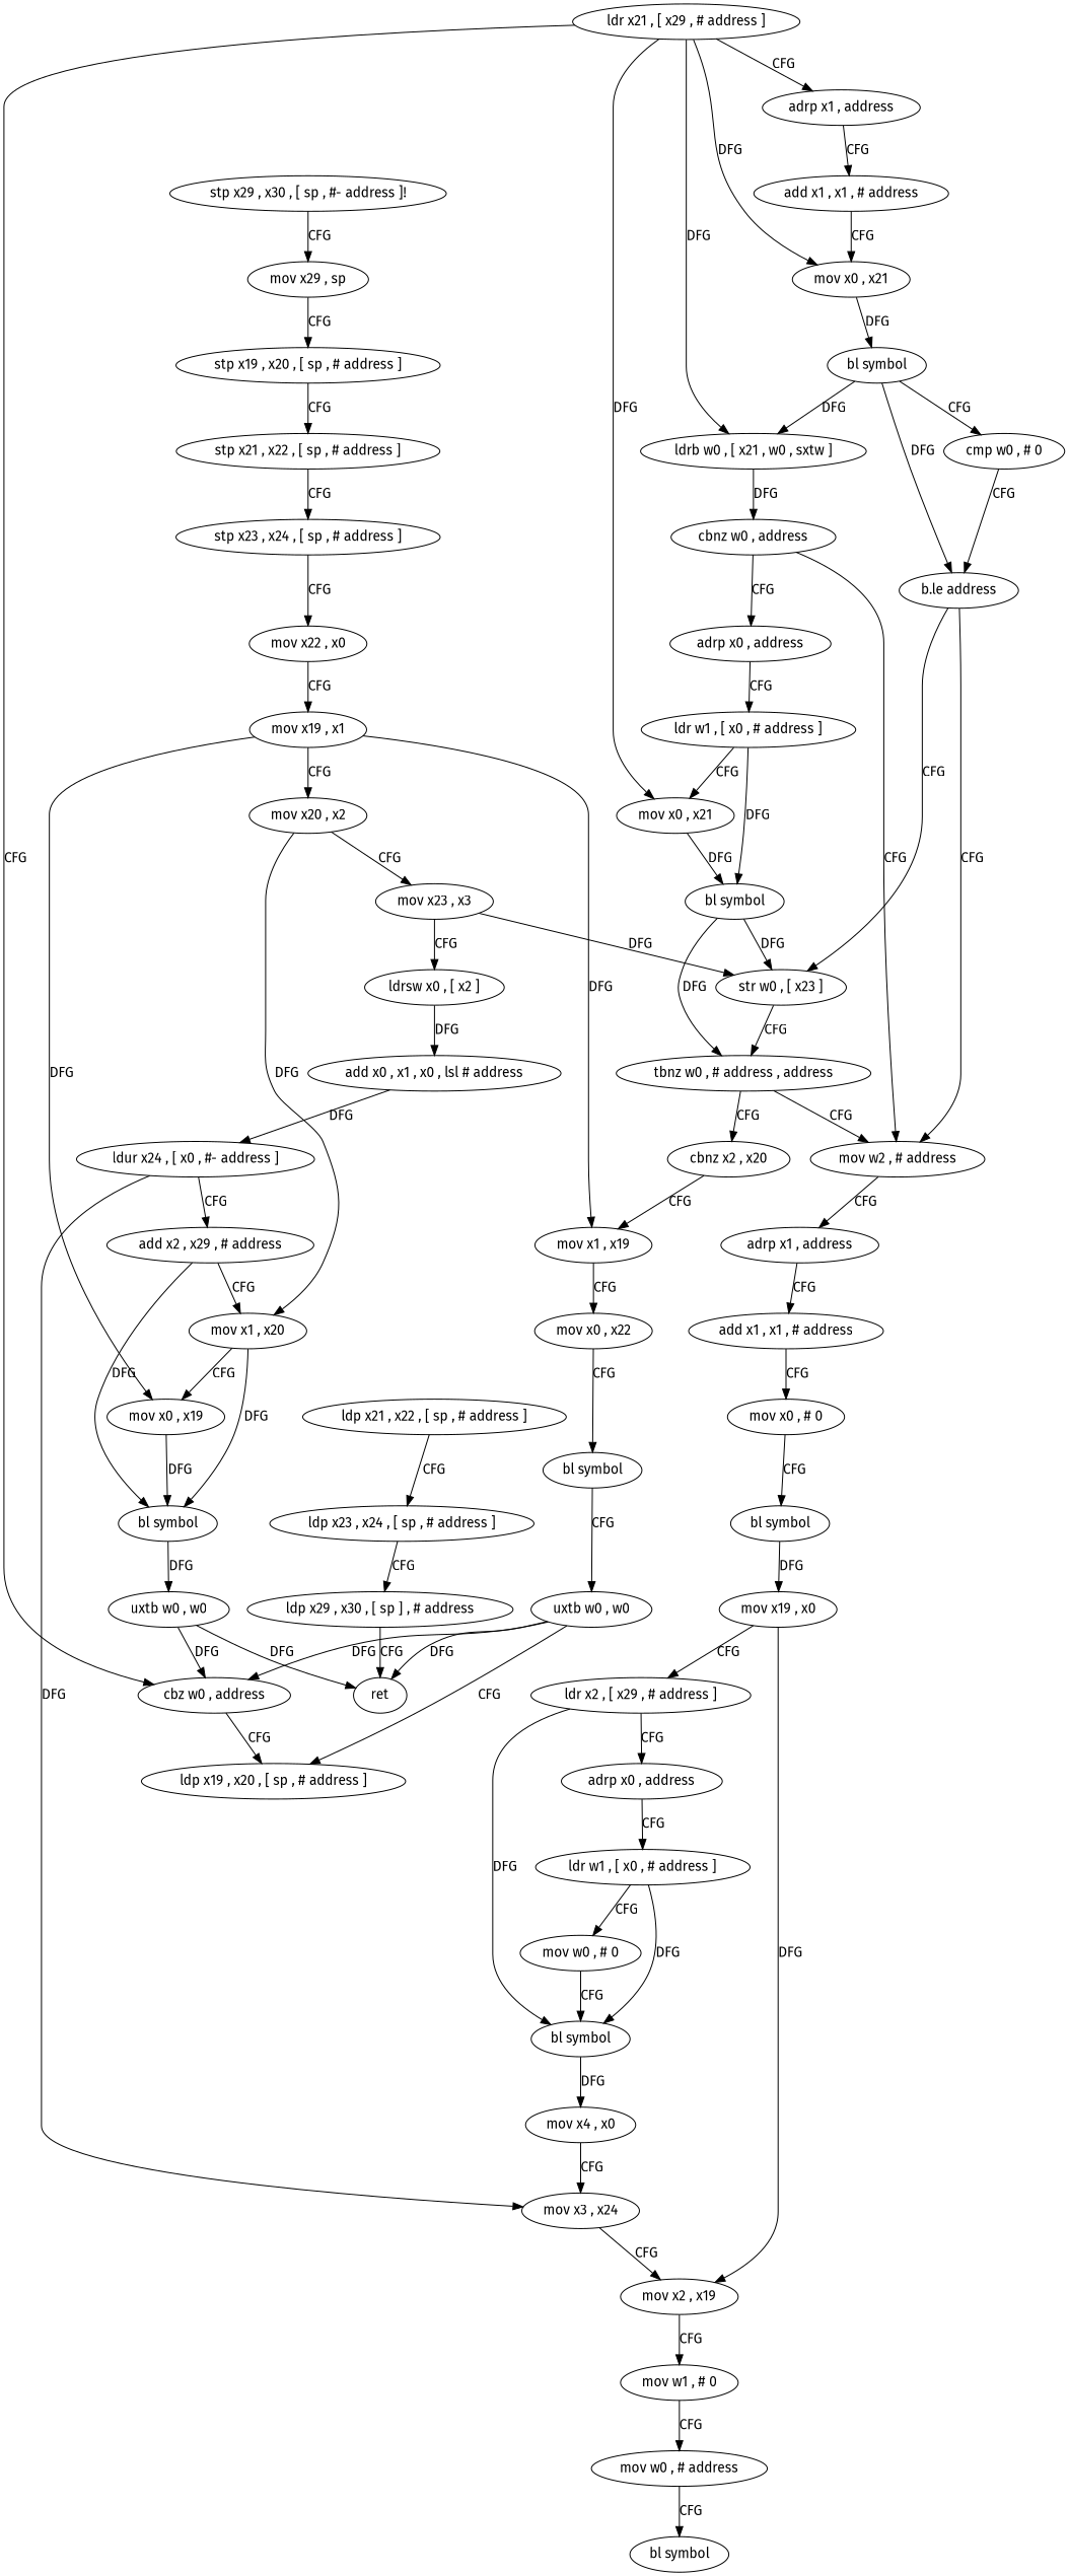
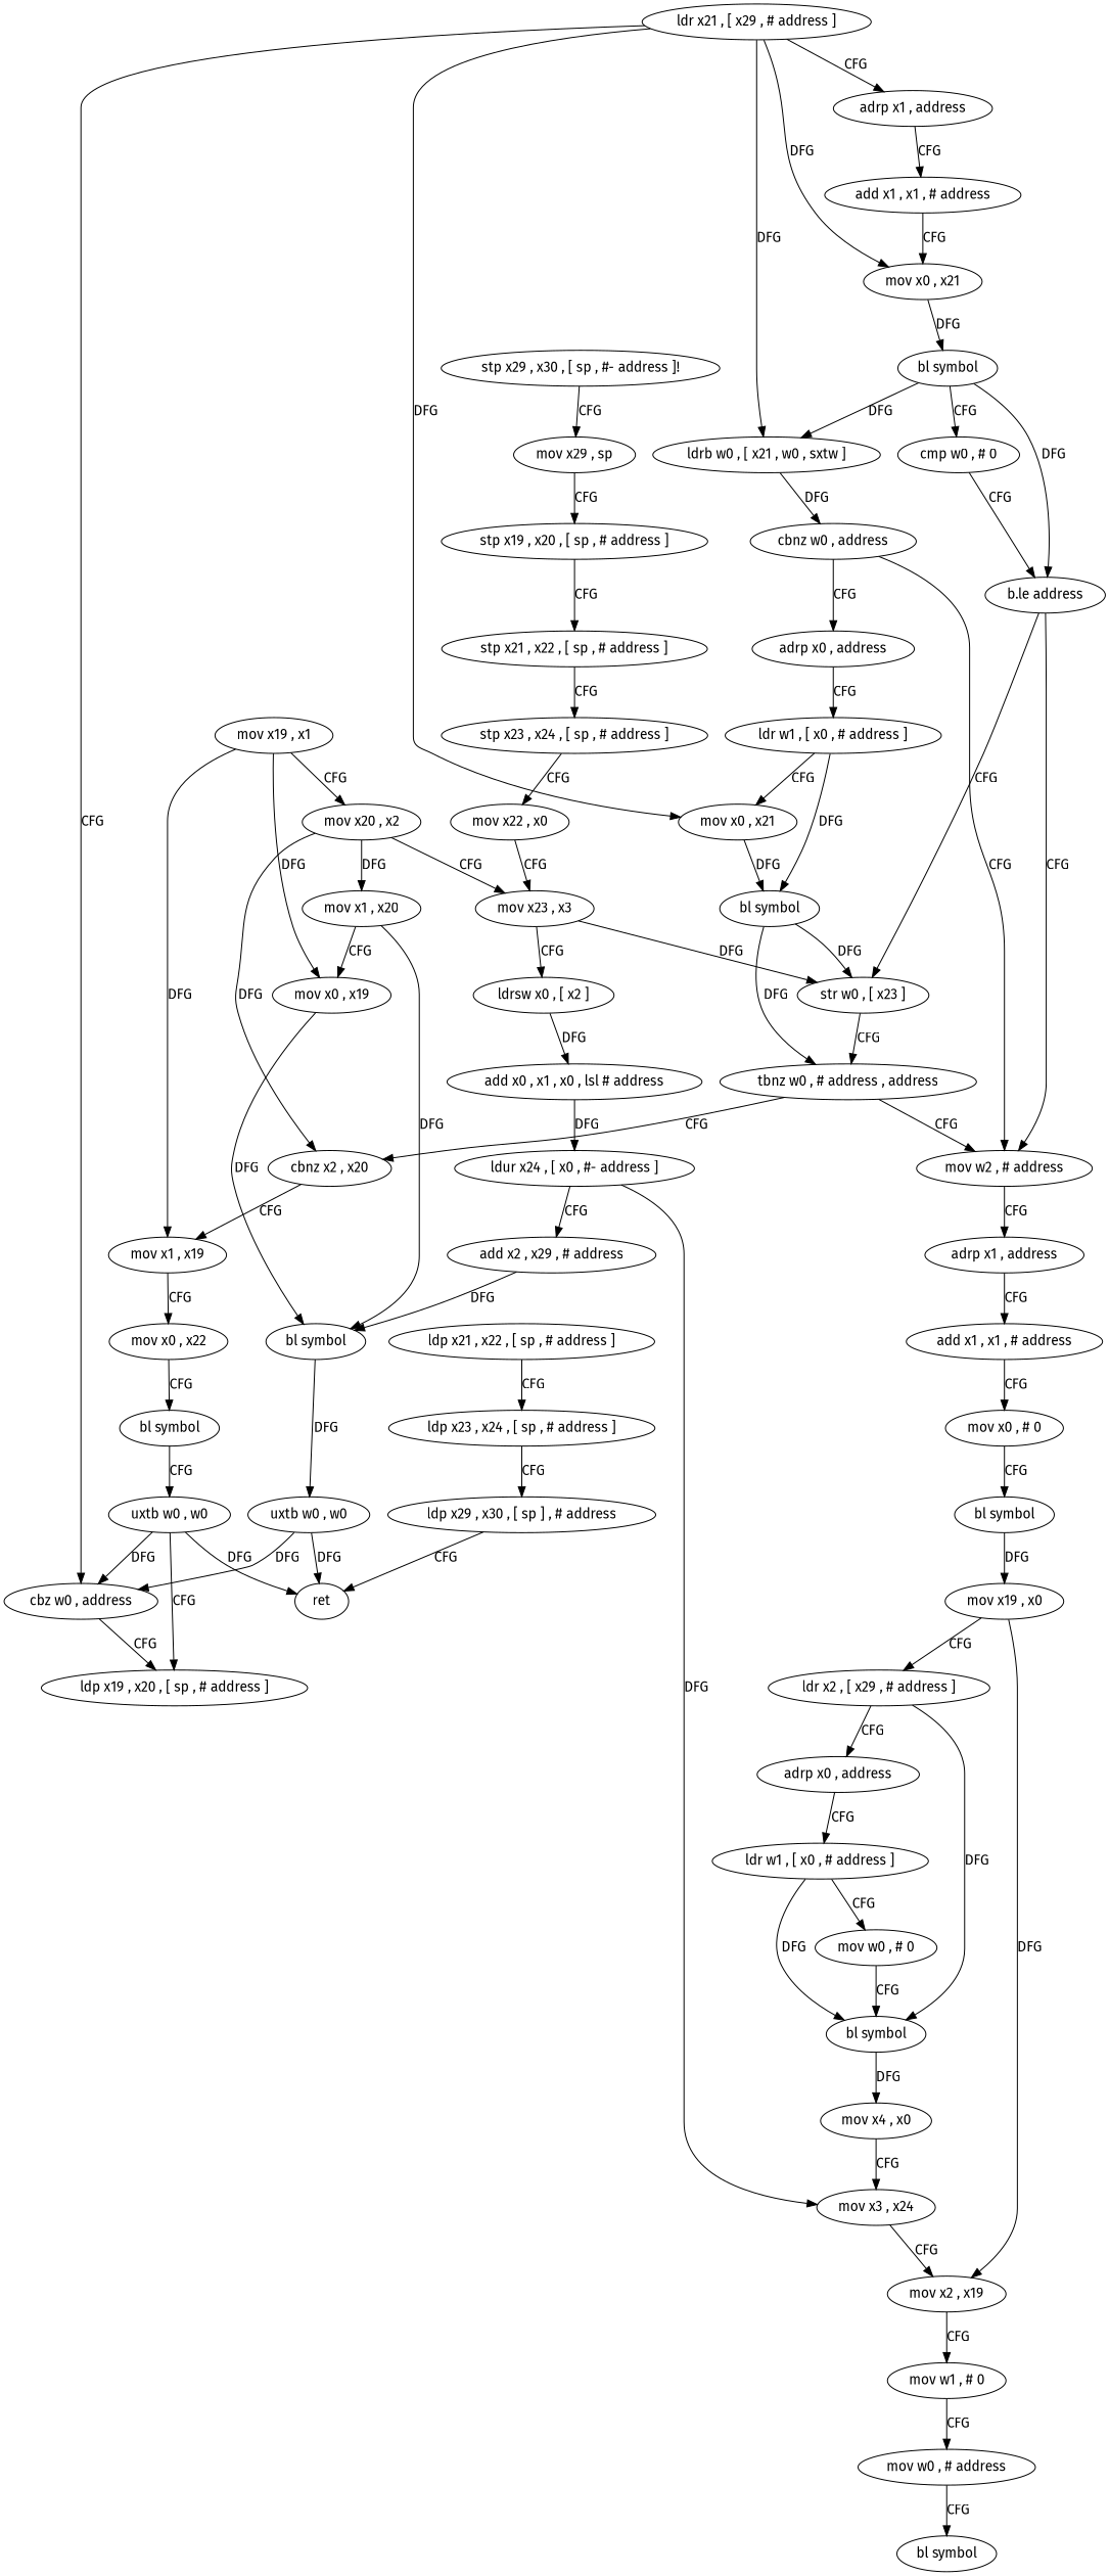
  digraph {
    fontname="Fira Sans"
    node [fontname="Fira Sans"]
    edge [fontname="Fira Sans"]
    n1 [label="stp x29 , x30 , [ sp , #- address ]!"]
    n2 [label="mov x29 , sp"]
    n3 [label="stp x19 , x20 , [ sp , # address ]"]
    n4 [label="stp x21 , x22 , [ sp , # address ]"]
    n5 [label="stp x23 , x24 , [ sp , # address ]"]
    n6 [label="mov x22 , x0"]
    n7 [label="mov x19 , x1"]
    n8 [label="mov x20 , x2"]
    n9 [label="mov x0 , x19"]
    n10 [label="mov x1 , x19"]
    n11 [label="mov x23 , x3"]
    n12 [label="mov x1 , x20"]
    n13 [label="cbnz x2 , x20"]
    n14 [label="bl symbol"]
    n15 [label="mov x0 , x22"]
    n16 [label="ldrsw x0 , [ x2 ]"]
    n17 [label="str w0 , [ x23 ]"]
    n18 [label="add x0 , x1 , x0 , lsl # address"]
    n19 [label="tbnz w0 , # address , address"]
    n20 [label="ldur x24 , [ x0 , #- address ]"]
    n21 [label="add x2 , x29 , # address"]
    n22 [label="mov x3 , x24"]
    n23 [label="mov x2 , x19"]
    n24 [label="uxtb w0 , w0"]
    n25 [label="cbz w0 , address"]
    n26 [label=ret]
    n27 [label="ldp x19 , x20 , [ sp , # address ]"]
    n28 [label="ldr x21 , [ x29 , # address ]"]
    n29 [label="adrp x1 , address"]
    n30 [label="mov x0 , x21"]
    n31 [label="ldrb w0 , [ x21 , w0 , sxtw ]"]
    n32 [label="mov x0 , x21"]
    n33 [label="ldp x21 , x22 , [ sp , # address ]"]
    n34 [label="ldp x23 , x24 , [ sp , # address ]"]
    n35 [label="add x1 , x1 , # address"]
    n36 [label="bl symbol"]
    n37 [label="cbnz w0 , address"]
    n38 [label="bl symbol"]
    n39 [label="ldp x29 , x30 , [ sp ] , # address"]
    n40 [label="cmp w0 , # 0"]
    n41 [label="b.le address"]
    n42 [label="mov w2 , # address"]
    n43 [label="adrp x1 , address"]
    n44 [label="add x1 , x1 , # address"]
    n45 [label="adrp x0 , address"]
    n46 [label="mov x0 , # 0"]
    n47 [label="bl symbol"]
    n48 [label="mov x19 , x0"]
    n49 [label="ldr x2 , [ x29 , # address ]"]
    n50 [label="adrp x0 , address"]
    n51 [label="bl symbol"]
    n52 [label="mov w1 , # 0"]
    n53 [label="ldr w1 , [ x0 , # address ]"]
    n54 [label="mov x4 , x0"]
    n55 [label="mov w0 , # 0"]
    n56 [label="mov w0 , # address"]
    n57 [label="bl symbol"]
    n58 [label="ldr w1 , [ x0 , # address ]"]
    n59 [label="bl symbol"]
    n60 [label="uxtb w0 , w0"]
    n1 -> n2 [label=CFG]
    n2 -> n3 [label=CFG]
    n3 -> n4 [label=CFG]
    n4 -> n5 [label=CFG]
    n5 -> n6 [label=CFG]
-   n6 -> n7 [label=CFG]
+   n6 -> n11 [label=CFG]
    n7 -> n8 [label=CFG]
    n7 -> n9 [label=DFG]
    n7 -> n10 [label=DFG]
    n8 -> n11 [label=CFG]
    n8 -> n12 [label=DFG]
+   n8 -> n13 [label=DFG]
    n9 -> n14 [label=DFG]
    n10 -> n15 [label=CFG]
    n11 -> n16 [label=CFG]
    n11 -> n17 [label=DFG]
    n12 -> n9 [label=CFG]
    n12 -> n14 [label=DFG]
    n13 -> n10 [label=CFG]
    n14 -> n24 [label=DFG]
    n15 -> n59 [label=CFG]
    n16 -> n18 [label=DFG]
    n17 -> n19 [label=CFG]
    n18 -> n20 [label=DFG]
    n19 -> n13 [label=CFG]
    n19 -> n42 [label=CFG]
    n20 -> n21 [label=CFG]
    n20 -> n22 [label=DFG]
-   n21 -> n12 [label=CFG]
    n21 -> n14 [label=DFG]
    n22 -> n23 [label=CFG]
    n23 -> n52 [label=CFG]
    n24 -> n25 [label=DFG]
    n24 -> n26 [label=DFG]
    n25 -> n27 [label=CFG]
    n28 -> n25 [label=CFG]
    n28 -> n29 [label=CFG]
    n28 -> n30 [label=DFG]
    n28 -> n31 [label=DFG]
    n28 -> n32 [label=DFG]
    n29 -> n35 [label=CFG]
    n30 -> n36 [label=DFG]
    n31 -> n37 [label=DFG]
    n32 -> n38 [label=DFG]
    n33 -> n34 [label=CFG]
    n34 -> n39 [label=CFG]
    n35 -> n30 [label=CFG]
    n36 -> n31 [label=DFG]
    n36 -> n40 [label=CFG]
    n36 -> n41 [label=DFG]
    n37 -> n42 [label=CFG]
    n37 -> n45 [label=CFG]
    n38 -> n17 [label=DFG]
    n38 -> n19 [label=DFG]
    n39 -> n26 [label=CFG]
    n40 -> n41 [label=CFG]
    n41 -> n17 [label=CFG]
    n41 -> n42 [label=CFG]
    n42 -> n43 [label=CFG]
    n43 -> n44 [label=CFG]
    n44 -> n46 [label=CFG]
    n45 -> n58 [label=CFG]
    n46 -> n47 [label=CFG]
    n47 -> n48 [label=DFG]
    n48 -> n23 [label=DFG]
    n48 -> n49 [label=CFG]
    n49 -> n50 [label=CFG]
    n49 -> n51 [label=DFG]
    n50 -> n53 [label=CFG]
    n51 -> n54 [label=DFG]
    n52 -> n56 [label=CFG]
    n53 -> n51 [label=DFG]
    n53 -> n55 [label=CFG]
    n54 -> n22 [label=CFG]
    n55 -> n51 [label=CFG]
    n56 -> n57 [label=CFG]
    n58 -> n32 [label=CFG]
    n58 -> n38 [label=DFG]
    n59 -> n60 [label=CFG]
    n60 -> n25 [label=DFG]
    n60 -> n26 [label=DFG]
    n60 -> n27 [label=CFG]
  }
